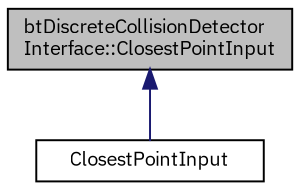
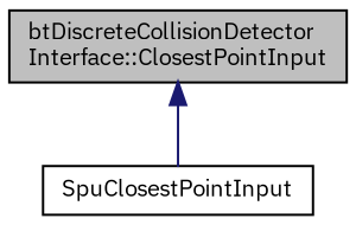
  digraph {
    fontname="IBM Plex Sans"
    node [color=black fontname="IBM Plex Sans" fontsize=10 shape=record style=filled]
    n1 [fillcolor=grey75 fontcolor=black height=0.2 label="btDiscreteCollisionDetector\lInterface::ClosestPointInput" width=0.4]
-   n2 [fillcolor=white height=0.2 label=ClosestPointInput width=0.4]
+   n2 [fillcolor=white height=0.2 label=SpuClosestPointInput width=0.4]
    n1 -> n2 [color=midnightblue dir=back fontname="IBM Plex Sans" fontsize=10 labelfontname=Helvetica labelfontsize=10 style=solid]
  }
